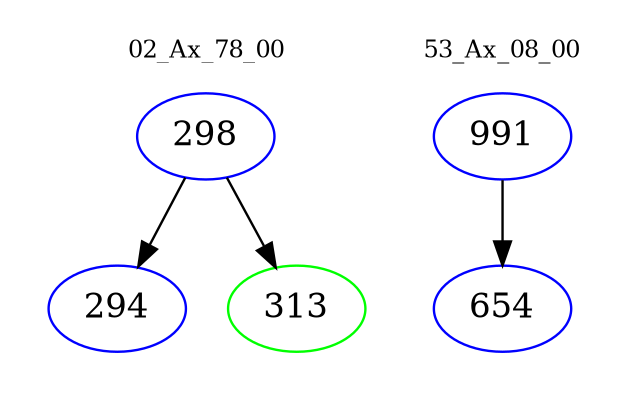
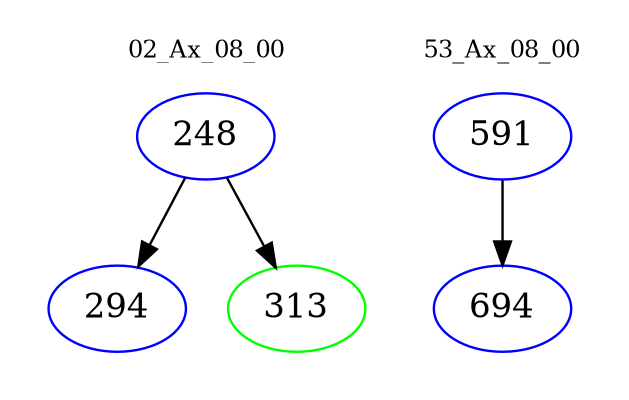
  digraph {
    node [color=blue]
    edge [color=black]
-   n1 [label=298]
+   n1 [label=248]
    n2 [label=294]
    n3 [color=green label=313]
-   n4 [label=991]
-   n5 [label=654]
+   n4 [label=591]
+   n5 [label=694]
    subgraph cluster_1 {
      color=white
      fontsize=10
-     label="02_Ax_78_00"
+     label="02_Ax_08_00"
      n1
      n2
      n3
    }
    subgraph cluster_2 {
      color=white
      fontsize=10
      label="53_Ax_08_00"
      n4
      n5
    }
    n1 -> n2
    n1 -> n3
    n4 -> n5
  }
